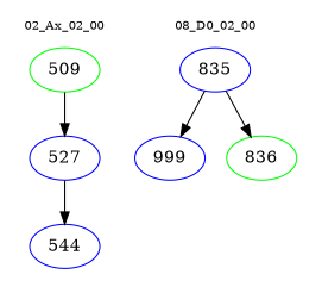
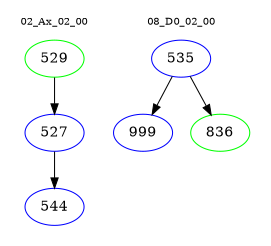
  digraph {
    node [color=blue]
    edge [color=black]
    n1 [label=527]
    n2 [label=544]
-   n3 [color=green label=509]
-   n4 [label=835]
+   n3 [color=green label=529]
+   n4 [label=535]
    n5 [label=999]
    n6 [color=green label=836]
    subgraph cluster_1 {
      color=white
      fontsize=10
      label="02_Ax_02_00"
      n1
      n2
      n3
    }
    subgraph cluster_2 {
      color=white
      fontsize=10
      label="08_D0_02_00"
      n4
      n5
      n6
    }
    n1 -> n2
    n3 -> n1
    n4 -> n5
    n4 -> n6
  }
